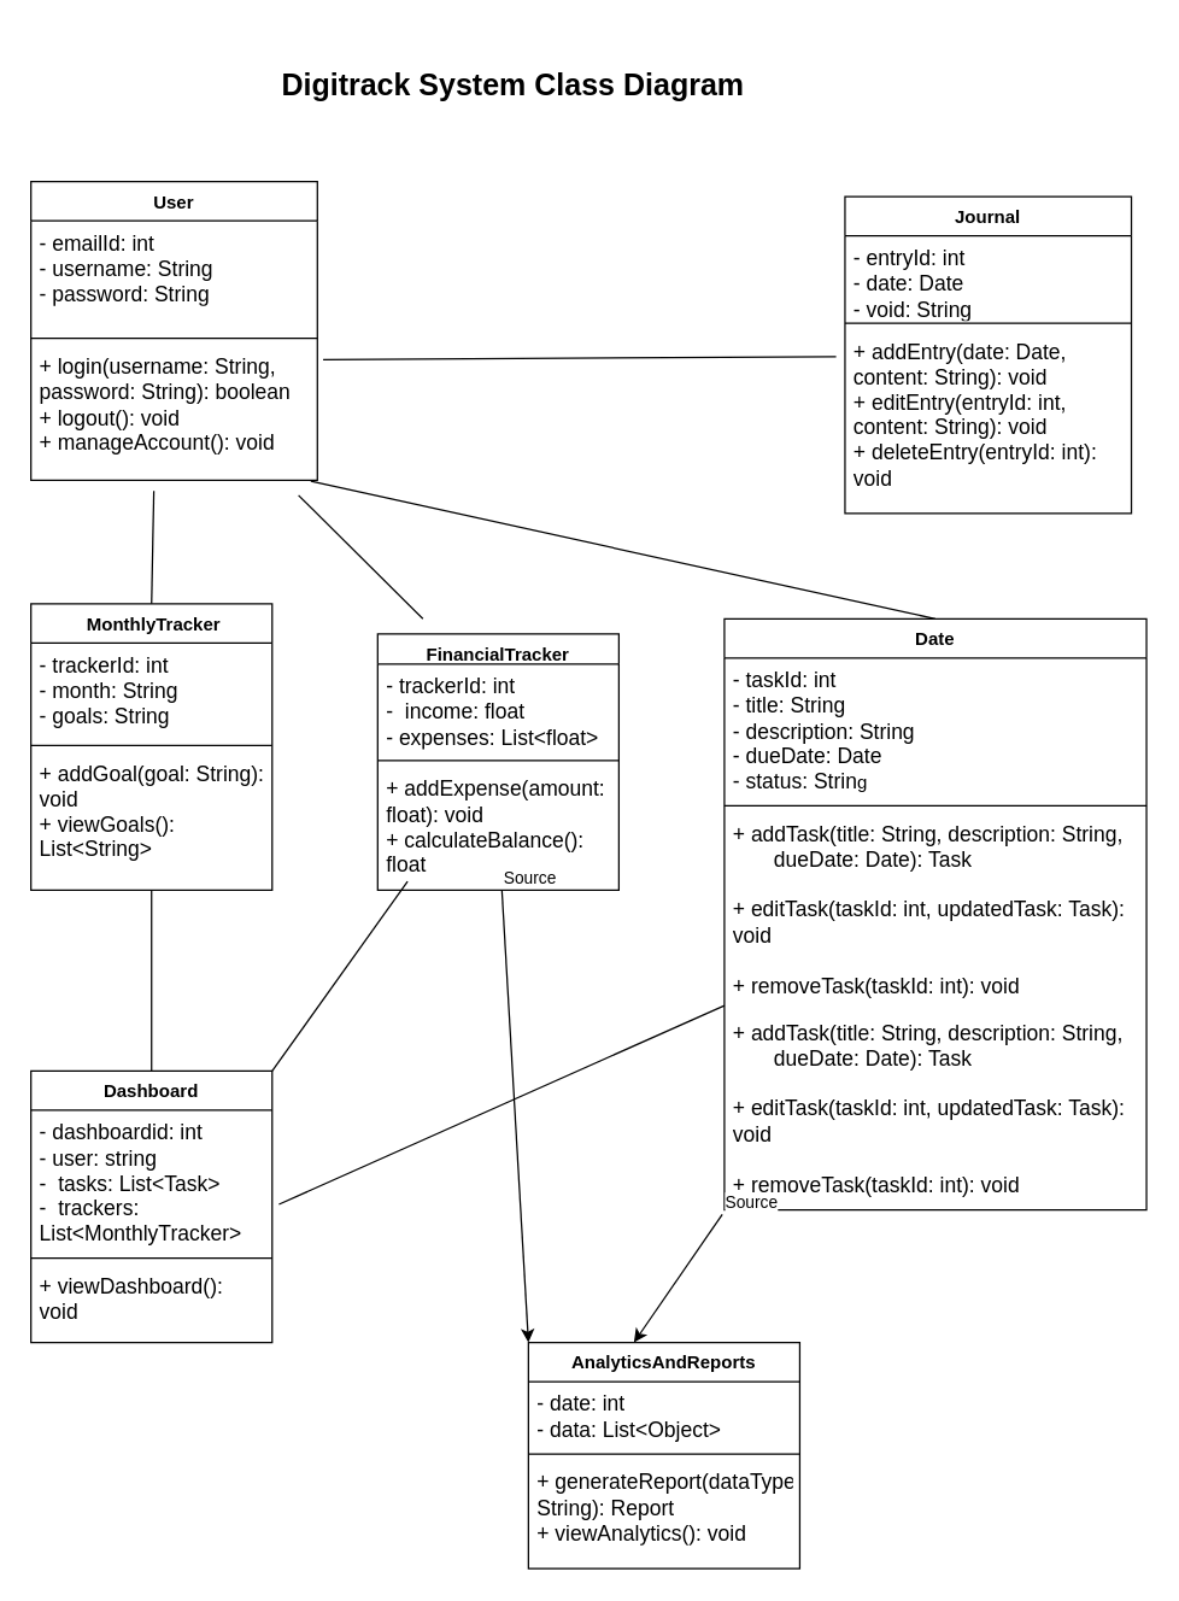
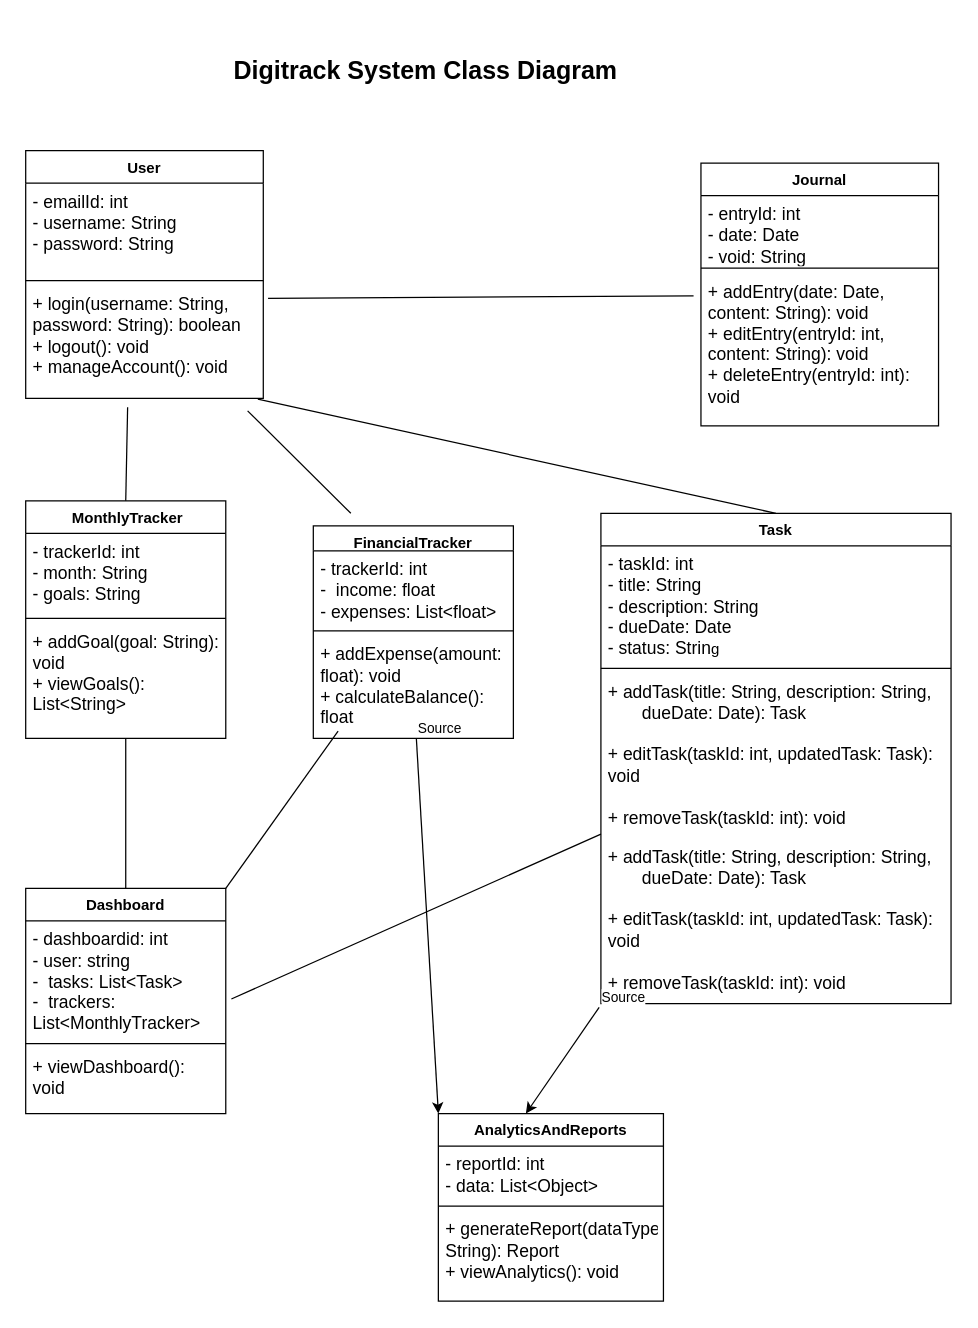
  <mxCell id="0" />
  <mxCell id="1" parent="0" />
- <mxCell id="2" value="Date" style="swimlane;fontStyle=1;align=center;verticalAlign=top;childLayout=stackLayout;horizontal=1;startSize=26;horizontalStack=0;resizeParent=1;resizeParentMax=0;resizeLast=0;collapsible=1;marginBottom=0;whiteSpace=wrap;html=1;" vertex="1" parent="1"><mxGeometry x="480" y="410" width="280" height="392" as="geometry" /></mxCell>
+ <mxCell id="2" value="Task" style="swimlane;fontStyle=1;align=center;verticalAlign=top;childLayout=stackLayout;horizontal=1;startSize=26;horizontalStack=0;resizeParent=1;resizeParentMax=0;resizeLast=0;collapsible=1;marginBottom=0;whiteSpace=wrap;html=1;" vertex="1" parent="1"><mxGeometry x="480" y="410" width="280" height="392" as="geometry" /></mxCell>
  <mxCell id="3" value="&lt;font style=&quot;font-size: 14px;&quot;&gt;- taskId: int&lt;/font&gt;&lt;div&gt;&lt;font style=&quot;font-size: 14px;&quot;&gt;- title: String&amp;nbsp;&lt;/font&gt;&lt;/div&gt;&lt;div&gt;&lt;font style=&quot;font-size: 14px;&quot;&gt;- description: String&amp;nbsp;&lt;/font&gt;&lt;/div&gt;&lt;div&gt;&lt;font style=&quot;font-size: 14px;&quot;&gt;- dueDate: Date&amp;nbsp;&lt;/font&gt;&lt;div&gt;&lt;font style=&quot;font-size: 14px;&quot;&gt;- status: Strin&lt;/font&gt;g&lt;/div&gt;&lt;/div&gt;" style="text;strokeColor=none;fillColor=none;align=left;verticalAlign=top;spacingLeft=4;spacingRight=4;overflow=hidden;rotatable=0;points=[[0,0.5],[1,0.5]];portConstraint=eastwest;whiteSpace=wrap;html=1;" vertex="1" parent="2"><mxGeometry y="26" width="280" height="94" as="geometry" /></mxCell>
  <mxCell id="4" value="" style="line;strokeWidth=1;fillColor=none;align=left;verticalAlign=middle;spacingTop=-1;spacingLeft=3;spacingRight=3;rotatable=0;labelPosition=right;points=[];portConstraint=eastwest;strokeColor=inherit;" vertex="1" parent="2"><mxGeometry y="120" width="280" height="8" as="geometry" /></mxCell>
  <mxCell id="5" value="&lt;font style=&quot;font-size: 14px;&quot;&gt;+ addTask(title: String, description: String,&amp;nbsp; &amp;nbsp; &amp;nbsp; &amp;nbsp; &amp;nbsp;dueDate: Date): Task&lt;/font&gt;&lt;div&gt;&lt;span style=&quot;background-color: transparent; color: light-dark(rgb(0, 0, 0), rgb(255, 255, 255));&quot;&gt;&lt;font style=&quot;font-size: 14px;&quot;&gt;&lt;br&gt;&lt;/font&gt;&lt;/span&gt;&lt;/div&gt;&lt;div&gt;&lt;span style=&quot;background-color: transparent; color: light-dark(rgb(0, 0, 0), rgb(255, 255, 255));&quot;&gt;&lt;font style=&quot;font-size: 14px;&quot;&gt;+ editTask(taskId: int, updatedTask: Task): void&lt;/font&gt;&lt;/span&gt;&lt;/div&gt;&lt;div&gt;&lt;span style=&quot;background-color: transparent; color: light-dark(rgb(0, 0, 0), rgb(255, 255, 255));&quot;&gt;&lt;font style=&quot;font-size: 14px;&quot;&gt;&lt;br&gt;&lt;/font&gt;&lt;/span&gt;&lt;/div&gt;&lt;div&gt;&lt;font style=&quot;font-size: 14px;&quot;&gt;&lt;span style=&quot;background-color: transparent; color: light-dark(rgb(0, 0, 0), rgb(255, 255, 255));&quot;&gt;+&amp;nbsp;&lt;/span&gt;&lt;span style=&quot;background-color: transparent; color: light-dark(rgb(0, 0, 0), rgb(255, 255, 255));&quot;&gt;removeTask(taskId: int): void&lt;/span&gt;&lt;/font&gt;&lt;/div&gt;" style="text;strokeColor=none;fillColor=none;align=left;verticalAlign=top;spacingLeft=4;spacingRight=4;overflow=hidden;rotatable=0;points=[[0,0.5],[1,0.5]];portConstraint=eastwest;whiteSpace=wrap;html=1;" vertex="1" parent="2"><mxGeometry y="128" width="280" height="132" as="geometry" /></mxCell>
  <mxCell id="6" value="&lt;font style=&quot;font-size: 14px;&quot;&gt;+ addTask(title: String, description: String,&amp;nbsp; &amp;nbsp; &amp;nbsp; &amp;nbsp; &amp;nbsp;dueDate: Date): Task&lt;/font&gt;&lt;div&gt;&lt;span style=&quot;background-color: transparent; color: light-dark(rgb(0, 0, 0), rgb(255, 255, 255));&quot;&gt;&lt;font style=&quot;font-size: 14px;&quot;&gt;&lt;br&gt;&lt;/font&gt;&lt;/span&gt;&lt;/div&gt;&lt;div&gt;&lt;span style=&quot;background-color: transparent; color: light-dark(rgb(0, 0, 0), rgb(255, 255, 255));&quot;&gt;&lt;font style=&quot;font-size: 14px;&quot;&gt;+ editTask(taskId: int, updatedTask: Task): void&lt;/font&gt;&lt;/span&gt;&lt;/div&gt;&lt;div&gt;&lt;span style=&quot;background-color: transparent; color: light-dark(rgb(0, 0, 0), rgb(255, 255, 255));&quot;&gt;&lt;font style=&quot;font-size: 14px;&quot;&gt;&lt;br&gt;&lt;/font&gt;&lt;/span&gt;&lt;/div&gt;&lt;div&gt;&lt;font style=&quot;font-size: 14px;&quot;&gt;&lt;span style=&quot;background-color: transparent; color: light-dark(rgb(0, 0, 0), rgb(255, 255, 255));&quot;&gt;+&amp;nbsp;&lt;/span&gt;&lt;span style=&quot;background-color: transparent; color: light-dark(rgb(0, 0, 0), rgb(255, 255, 255));&quot;&gt;removeTask(taskId: int): void&lt;/span&gt;&lt;/font&gt;&lt;/div&gt;" style="text;strokeColor=none;fillColor=none;align=left;verticalAlign=top;spacingLeft=4;spacingRight=4;overflow=hidden;rotatable=0;points=[[0,0.5],[1,0.5]];portConstraint=eastwest;whiteSpace=wrap;html=1;" vertex="1" parent="2"><mxGeometry y="260" width="280" height="132" as="geometry" /></mxCell>
  <mxCell id="7" value="User" style="swimlane;fontStyle=1;align=center;verticalAlign=top;childLayout=stackLayout;horizontal=1;startSize=26;horizontalStack=0;resizeParent=1;resizeParentMax=0;resizeLast=0;collapsible=1;marginBottom=0;whiteSpace=wrap;html=1;" vertex="1" parent="1"><mxGeometry x="20" y="120" width="190" height="198" as="geometry" /></mxCell>
  <mxCell id="8" value="&lt;font style=&quot;font-size: 14px;&quot;&gt;- emailId: int&lt;br&gt;- username: String&lt;br&gt;- password: String&lt;/font&gt;" style="text;strokeColor=none;fillColor=none;align=left;verticalAlign=top;spacingLeft=4;spacingRight=4;overflow=hidden;rotatable=0;points=[[0,0.5],[1,0.5]];portConstraint=eastwest;whiteSpace=wrap;html=1;" vertex="1" parent="7"><mxGeometry y="26" width="190" height="74" as="geometry" /></mxCell>
  <mxCell id="9" value="" style="line;strokeWidth=1;fillColor=none;align=left;verticalAlign=middle;spacingTop=-1;spacingLeft=3;spacingRight=3;rotatable=0;labelPosition=right;points=[];portConstraint=eastwest;strokeColor=inherit;" vertex="1" parent="7"><mxGeometry y="100" width="190" height="8" as="geometry" /></mxCell>
  <mxCell id="10" value="&lt;font style=&quot;font-size: 14px;&quot;&gt;+ login(username: String, password: String): boolean&lt;br&gt;+ logout(): void&amp;nbsp;&lt;/font&gt;&lt;div&gt;&lt;font style=&quot;font-size: 14px;&quot;&gt;+ manageAccount(): void&lt;/font&gt;&lt;/div&gt;" style="text;strokeColor=none;fillColor=none;align=left;verticalAlign=top;spacingLeft=4;spacingRight=4;overflow=hidden;rotatable=0;points=[[0,0.5],[1,0.5]];portConstraint=eastwest;whiteSpace=wrap;html=1;" vertex="1" parent="7"><mxGeometry y="108" width="190" height="90" as="geometry" /></mxCell>
  <mxCell id="11" value="Journal" style="swimlane;fontStyle=1;align=center;verticalAlign=top;childLayout=stackLayout;horizontal=1;startSize=26;horizontalStack=0;resizeParent=1;resizeParentMax=0;resizeLast=0;collapsible=1;marginBottom=0;whiteSpace=wrap;html=1;" vertex="1" parent="1"><mxGeometry x="560" y="130" width="190" height="210" as="geometry" /></mxCell>
  <mxCell id="12" value="&lt;font style=&quot;font-size: 14px;&quot;&gt;- entryId: int&lt;/font&gt;&lt;div&gt;&lt;font style=&quot;font-size: 14px;&quot;&gt;- date: Date&lt;/font&gt;&lt;/div&gt;&lt;div&gt;&lt;font style=&quot;font-size: 14px;&quot;&gt;- void: String&lt;/font&gt;&lt;/div&gt;" style="text;strokeColor=none;fillColor=none;align=left;verticalAlign=top;spacingLeft=4;spacingRight=4;overflow=hidden;rotatable=0;points=[[0,0.5],[1,0.5]];portConstraint=eastwest;whiteSpace=wrap;html=1;" vertex="1" parent="11"><mxGeometry y="26" width="190" height="54" as="geometry" /></mxCell>
  <mxCell id="13" value="" style="line;strokeWidth=1;fillColor=none;align=left;verticalAlign=middle;spacingTop=-1;spacingLeft=3;spacingRight=3;rotatable=0;labelPosition=right;points=[];portConstraint=eastwest;strokeColor=inherit;" vertex="1" parent="11"><mxGeometry y="80" width="190" height="8" as="geometry" /></mxCell>
  <mxCell id="14" value="&lt;font style=&quot;font-size: 14px;&quot;&gt;+&amp;nbsp;addEntry(date: Date, content: String): void&lt;/font&gt;&lt;div&gt;&lt;font style=&quot;font-size: 14px;&quot;&gt;+&amp;nbsp;editEntry(entryId: int, content: String): void&lt;/font&gt;&lt;/div&gt;&lt;div&gt;&lt;font style=&quot;font-size: 14px;&quot;&gt;+&amp;nbsp;deleteEntry(entryId: int): void&lt;/font&gt;&lt;/div&gt;" style="text;strokeColor=none;fillColor=none;align=left;verticalAlign=top;spacingLeft=4;spacingRight=4;overflow=hidden;rotatable=0;points=[[0,0.5],[1,0.5]];portConstraint=eastwest;whiteSpace=wrap;html=1;" vertex="1" parent="11"><mxGeometry y="88" width="190" height="122" as="geometry" /></mxCell>
  <mxCell id="15" value="&amp;nbsp;MonthlyTracker" style="swimlane;fontStyle=1;align=center;verticalAlign=top;childLayout=stackLayout;horizontal=1;startSize=26;horizontalStack=0;resizeParent=1;resizeParentMax=0;resizeLast=0;collapsible=1;marginBottom=0;whiteSpace=wrap;html=1;" vertex="1" parent="1"><mxGeometry x="20" y="400" width="160" height="190" as="geometry" /></mxCell>
  <mxCell id="16" value="&lt;font style=&quot;font-size: 14px;&quot;&gt;-&amp;nbsp;trackerId: int&lt;/font&gt;&lt;div&gt;&lt;font style=&quot;font-size: 14px;&quot;&gt;-&amp;nbsp;&lt;span style=&quot;background-color: transparent; color: light-dark(rgb(0, 0, 0), rgb(255, 255, 255));&quot;&gt;month: String&lt;/span&gt;&lt;/font&gt;&lt;/div&gt;&lt;div&gt;&lt;font style=&quot;font-size: 14px;&quot;&gt;&lt;span style=&quot;background-color: transparent; color: light-dark(rgb(0, 0, 0), rgb(255, 255, 255));&quot;&gt;-&amp;nbsp;&lt;/span&gt;&lt;span style=&quot;background-color: transparent; color: light-dark(rgb(0, 0, 0), rgb(255, 255, 255));&quot;&gt;goals: String&lt;/span&gt;&lt;/font&gt;&lt;/div&gt;" style="text;strokeColor=none;fillColor=none;align=left;verticalAlign=top;spacingLeft=4;spacingRight=4;overflow=hidden;rotatable=0;points=[[0,0.5],[1,0.5]];portConstraint=eastwest;whiteSpace=wrap;html=1;" vertex="1" parent="15"><mxGeometry y="26" width="160" height="64" as="geometry" /></mxCell>
  <mxCell id="17" value="" style="line;strokeWidth=1;fillColor=none;align=left;verticalAlign=middle;spacingTop=-1;spacingLeft=3;spacingRight=3;rotatable=0;labelPosition=right;points=[];portConstraint=eastwest;strokeColor=inherit;" vertex="1" parent="15"><mxGeometry y="90" width="160" height="8" as="geometry" /></mxCell>
  <mxCell id="18" value="&lt;font style=&quot;font-size: 14px;&quot;&gt;+&amp;nbsp;addGoal(goal: String): void&lt;/font&gt;&lt;div&gt;&lt;font style=&quot;font-size: 14px;&quot;&gt;+&amp;nbsp;viewGoals(): List&amp;lt;String&amp;gt;&lt;/font&gt;&lt;/div&gt;" style="text;strokeColor=none;fillColor=none;align=left;verticalAlign=top;spacingLeft=4;spacingRight=4;overflow=hidden;rotatable=0;points=[[0,0.5],[1,0.5]];portConstraint=eastwest;whiteSpace=wrap;html=1;" vertex="1" parent="15"><mxGeometry y="98" width="160" height="92" as="geometry" /></mxCell>
  <mxCell id="19" value="FinancialTracker" style="swimlane;fontStyle=1;align=center;verticalAlign=top;childLayout=stackLayout;horizontal=1;startSize=20;horizontalStack=0;resizeParent=1;resizeParentMax=0;resizeLast=0;collapsible=1;marginBottom=0;whiteSpace=wrap;html=1;" vertex="1" parent="1"><mxGeometry x="250" y="420" width="160" height="170" as="geometry" /></mxCell>
  <mxCell id="20" value="&lt;font style=&quot;font-size: 14px;&quot;&gt;-&amp;nbsp;trackerId: int&lt;/font&gt;&lt;div&gt;&lt;font style=&quot;font-size: 14px;&quot;&gt;-&amp;nbsp;&amp;nbsp;&lt;span style=&quot;background-color: transparent; color: light-dark(rgb(0, 0, 0), rgb(255, 255, 255));&quot;&gt;income: float&lt;/span&gt;&lt;/font&gt;&lt;/div&gt;&lt;div&gt;&lt;span style=&quot;background-color: transparent; color: light-dark(rgb(0, 0, 0), rgb(255, 255, 255));&quot;&gt;&lt;font style=&quot;font-size: 14px;&quot;&gt;- expenses: List&amp;lt;float&amp;gt;&lt;/font&gt;&lt;/span&gt;&lt;/div&gt;" style="text;strokeColor=none;fillColor=none;align=left;verticalAlign=top;spacingLeft=4;spacingRight=4;overflow=hidden;rotatable=0;points=[[0,0.5],[1,0.5]];portConstraint=eastwest;whiteSpace=wrap;html=1;" vertex="1" parent="19"><mxGeometry y="20" width="160" height="60" as="geometry" /></mxCell>
  <mxCell id="21" value="" style="line;strokeWidth=1;fillColor=none;align=left;verticalAlign=middle;spacingTop=-1;spacingLeft=3;spacingRight=3;rotatable=0;labelPosition=right;points=[];portConstraint=eastwest;strokeColor=inherit;" vertex="1" parent="19"><mxGeometry y="80" width="160" height="8" as="geometry" /></mxCell>
  <mxCell id="22" value="&lt;font style=&quot;font-size: 14px;&quot;&gt;+&amp;nbsp;addExpense(amount: float): void&lt;/font&gt;&lt;div&gt;&lt;font style=&quot;font-size: 14px;&quot;&gt;+&amp;nbsp;calculateBalance(): float&lt;/font&gt;&lt;/div&gt;" style="text;strokeColor=none;fillColor=none;align=left;verticalAlign=top;spacingLeft=4;spacingRight=4;overflow=hidden;rotatable=0;points=[[0,0.5],[1,0.5]];portConstraint=eastwest;whiteSpace=wrap;html=1;" vertex="1" parent="19"><mxGeometry y="88" width="160" height="82" as="geometry" /></mxCell>
  <mxCell id="23" value="Dashboard" style="swimlane;fontStyle=1;align=center;verticalAlign=top;childLayout=stackLayout;horizontal=1;startSize=26;horizontalStack=0;resizeParent=1;resizeParentMax=0;resizeLast=0;collapsible=1;marginBottom=0;whiteSpace=wrap;html=1;" vertex="1" parent="1"><mxGeometry x="20" y="710" width="160" height="180" as="geometry" /></mxCell>
  <mxCell id="24" value="&lt;font style=&quot;font-size: 14px;&quot;&gt;- dashboardid: int&lt;/font&gt;&lt;div&gt;&lt;font style=&quot;font-size: 14px;&quot;&gt;- user: string&lt;/font&gt;&lt;/div&gt;&lt;div&gt;&lt;font style=&quot;font-size: 14px;&quot;&gt;-&amp;nbsp;&amp;nbsp;&lt;span style=&quot;background-color: transparent; color: light-dark(rgb(0, 0, 0), rgb(255, 255, 255));&quot;&gt;tasks: List&amp;lt;Task&amp;gt;&amp;nbsp;&lt;/span&gt;&lt;/font&gt;&lt;/div&gt;&lt;div&gt;&lt;font style=&quot;font-size: 14px;&quot;&gt;&lt;span style=&quot;background-color: transparent; color: light-dark(rgb(0, 0, 0), rgb(255, 255, 255));&quot;&gt;-&amp;nbsp;&amp;nbsp;&lt;/span&gt;&lt;span style=&quot;background-color: transparent; color: light-dark(rgb(0, 0, 0), rgb(255, 255, 255));&quot;&gt;trackers: List&amp;lt;MonthlyTracker&amp;gt;&lt;/span&gt;&lt;/font&gt;&lt;/div&gt;" style="text;strokeColor=none;fillColor=none;align=left;verticalAlign=top;spacingLeft=4;spacingRight=4;overflow=hidden;rotatable=0;points=[[0,0.5],[1,0.5]];portConstraint=eastwest;whiteSpace=wrap;html=1;" vertex="1" parent="23"><mxGeometry y="26" width="160" height="94" as="geometry" /></mxCell>
  <mxCell id="25" value="" style="line;strokeWidth=1;fillColor=none;align=left;verticalAlign=middle;spacingTop=-1;spacingLeft=3;spacingRight=3;rotatable=0;labelPosition=right;points=[];portConstraint=eastwest;strokeColor=inherit;" vertex="1" parent="23"><mxGeometry y="120" width="160" height="8" as="geometry" /></mxCell>
  <mxCell id="26" value="&lt;font style=&quot;font-size: 14px;&quot;&gt;+&amp;nbsp;viewDashboard(): void&lt;/font&gt;" style="text;strokeColor=none;fillColor=none;align=left;verticalAlign=top;spacingLeft=4;spacingRight=4;overflow=hidden;rotatable=0;points=[[0,0.5],[1,0.5]];portConstraint=eastwest;whiteSpace=wrap;html=1;" vertex="1" parent="23"><mxGeometry y="128" width="160" height="52" as="geometry" /></mxCell>
  <mxCell id="27" value="AnalyticsAndReports" style="swimlane;fontStyle=1;align=center;verticalAlign=top;childLayout=stackLayout;horizontal=1;startSize=26;horizontalStack=0;resizeParent=1;resizeParentMax=0;resizeLast=0;collapsible=1;marginBottom=0;whiteSpace=wrap;html=1;" vertex="1" parent="1"><mxGeometry x="350" y="890" width="180" height="150" as="geometry" /></mxCell>
- <mxCell id="28" value="&lt;font style=&quot;font-size: 14px;&quot;&gt;-&amp;nbsp;date: int&lt;/font&gt;&lt;div&gt;&lt;font style=&quot;font-size: 14px;&quot;&gt;-&amp;nbsp;data: List&amp;lt;Object&amp;gt;&lt;/font&gt;&lt;/div&gt;" style="text;strokeColor=none;fillColor=none;align=left;verticalAlign=top;spacingLeft=4;spacingRight=4;overflow=hidden;rotatable=0;points=[[0,0.5],[1,0.5]];portConstraint=eastwest;whiteSpace=wrap;html=1;" vertex="1" parent="27"><mxGeometry y="26" width="180" height="44" as="geometry" /></mxCell>
+ <mxCell id="28" value="&lt;font style=&quot;font-size: 14px;&quot;&gt;-&amp;nbsp;reportId: int&lt;/font&gt;&lt;div&gt;&lt;font style=&quot;font-size: 14px;&quot;&gt;-&amp;nbsp;data: List&amp;lt;Object&amp;gt;&lt;/font&gt;&lt;/div&gt;" style="text;strokeColor=none;fillColor=none;align=left;verticalAlign=top;spacingLeft=4;spacingRight=4;overflow=hidden;rotatable=0;points=[[0,0.5],[1,0.5]];portConstraint=eastwest;whiteSpace=wrap;html=1;" vertex="1" parent="27"><mxGeometry y="26" width="180" height="44" as="geometry" /></mxCell>
  <mxCell id="29" value="" style="line;strokeWidth=1;fillColor=none;align=left;verticalAlign=middle;spacingTop=-1;spacingLeft=3;spacingRight=3;rotatable=0;labelPosition=right;points=[];portConstraint=eastwest;strokeColor=inherit;" vertex="1" parent="27"><mxGeometry y="70" width="180" height="8" as="geometry" /></mxCell>
  <mxCell id="30" value="&lt;font style=&quot;font-size: 14px;&quot;&gt;+&amp;nbsp;generateReport(dataType: String): Report&lt;/font&gt;&lt;div&gt;&lt;font style=&quot;font-size: 14px;&quot;&gt;+&amp;nbsp;viewAnalytics(): void&lt;/font&gt;&lt;/div&gt;" style="text;strokeColor=none;fillColor=none;align=left;verticalAlign=top;spacingLeft=4;spacingRight=4;overflow=hidden;rotatable=0;points=[[0,0.5],[1,0.5]];portConstraint=eastwest;whiteSpace=wrap;html=1;" vertex="1" parent="27"><mxGeometry y="78" width="180" height="72" as="geometry" /></mxCell>
  <mxCell id="31" value="&lt;b&gt;&lt;font style=&quot;font-size: 20px;&quot;&gt;Digitrack System Class Diagram&lt;/font&gt;&lt;/b&gt;" style="text;html=1;align=center;verticalAlign=middle;whiteSpace=wrap;rounded=0;" vertex="1" parent="1"><mxGeometry x="180" y="20" width="320" height="70" as="geometry" /></mxCell>
  <mxCell id="32" value="" style="endArrow=none;html=1;rounded=0;exitX=1.02;exitY=0.113;exitDx=0;exitDy=0;exitPerimeter=0;entryX=-0.031;entryY=0.148;entryDx=0;entryDy=0;entryPerimeter=0;" edge="1" parent="1" source="10" target="14"><mxGeometry width="50" height="50" relative="1" as="geometry"><mxPoint x="260" y="330" as="sourcePoint" /><mxPoint x="310" y="280" as="targetPoint" /></mxGeometry></mxCell>
  <mxCell id="33" value="" style="endArrow=none;html=1;rounded=0;exitX=0.5;exitY=0;exitDx=0;exitDy=0;entryX=0.429;entryY=1.08;entryDx=0;entryDy=0;entryPerimeter=0;" edge="1" parent="1" source="15" target="10"><mxGeometry width="50" height="50" relative="1" as="geometry"><mxPoint x="200" y="450" as="sourcePoint" /><mxPoint x="250" y="400" as="targetPoint" /></mxGeometry></mxCell>
  <mxCell id="34" value="" style="endArrow=none;html=1;rounded=0;entryX=0.934;entryY=1.112;entryDx=0;entryDy=0;entryPerimeter=0;" edge="1" parent="1" target="10"><mxGeometry width="50" height="50" relative="1" as="geometry"><mxPoint x="280" y="410" as="sourcePoint" /><mxPoint x="210" y="540" as="targetPoint" /></mxGeometry></mxCell>
  <mxCell id="35" value="" style="endArrow=none;html=1;rounded=0;entryX=0.977;entryY=1.008;entryDx=0;entryDy=0;entryPerimeter=0;exitX=0.5;exitY=0;exitDx=0;exitDy=0;" edge="1" parent="1" source="2" target="10"><mxGeometry width="50" height="50" relative="1" as="geometry"><mxPoint x="140" y="610" as="sourcePoint" /><mxPoint x="190" y="560" as="targetPoint" /></mxGeometry></mxCell>
  <mxCell id="36" value="" style="endArrow=none;html=1;rounded=0;exitX=0.5;exitY=0;exitDx=0;exitDy=0;" edge="1" parent="1" source="23" target="18"><mxGeometry width="50" height="50" relative="1" as="geometry"><mxPoint x="120" y="680" as="sourcePoint" /><mxPoint x="170" y="630" as="targetPoint" /></mxGeometry></mxCell>
  <mxCell id="37" value="" style="endArrow=none;html=1;rounded=0;entryX=0.124;entryY=0.928;entryDx=0;entryDy=0;entryPerimeter=0;exitX=1;exitY=0;exitDx=0;exitDy=0;" edge="1" parent="1" source="23" target="22"><mxGeometry width="50" height="50" relative="1" as="geometry"><mxPoint x="120" y="680" as="sourcePoint" /><mxPoint x="170" y="630" as="targetPoint" /></mxGeometry></mxCell>
  <mxCell id="38" value="" style="endArrow=none;html=1;rounded=0;exitX=1.028;exitY=0.664;exitDx=0;exitDy=0;exitPerimeter=0;" edge="1" parent="1" source="24" target="5"><mxGeometry width="50" height="50" relative="1" as="geometry"><mxPoint x="120" y="720" as="sourcePoint" /><mxPoint x="170" y="670" as="targetPoint" /></mxGeometry></mxCell>
  <mxCell id="39" value="" style="endArrow=classic;html=1;rounded=0;exitX=-0.005;exitY=1.023;exitDx=0;exitDy=0;exitPerimeter=0;" edge="1" parent="1" source="6"><mxGeometry relative="1" as="geometry"><mxPoint x="440" y="770" as="sourcePoint" /><mxPoint x="420" y="890" as="targetPoint" /></mxGeometry></mxCell>
  <mxCell id="40" value="Source" style="edgeLabel;resizable=0;html=1;;align=left;verticalAlign=bottom;" connectable="0" vertex="1" parent="39"><mxGeometry x="-1" relative="1" as="geometry" /></mxCell>
  <mxCell id="41" value="" style="endArrow=classic;html=1;rounded=0;entryX=0;entryY=0;entryDx=0;entryDy=0;" edge="1" parent="1" source="22" target="27"><mxGeometry relative="1" as="geometry"><mxPoint x="170" y="1060" as="sourcePoint" /><mxPoint x="330" y="1060" as="targetPoint" /></mxGeometry></mxCell>
  <mxCell id="42" value="Source" style="edgeLabel;resizable=0;html=1;;align=left;verticalAlign=bottom;" connectable="0" vertex="1" parent="41"><mxGeometry x="-1" relative="1" as="geometry" /></mxCell>
